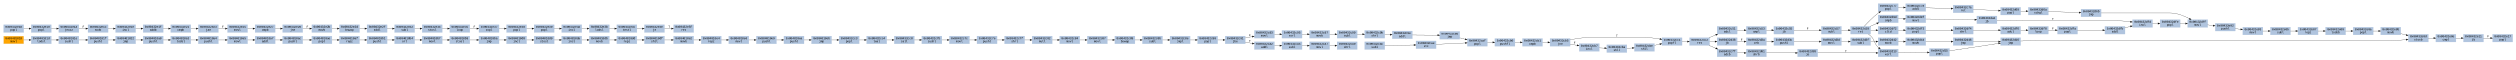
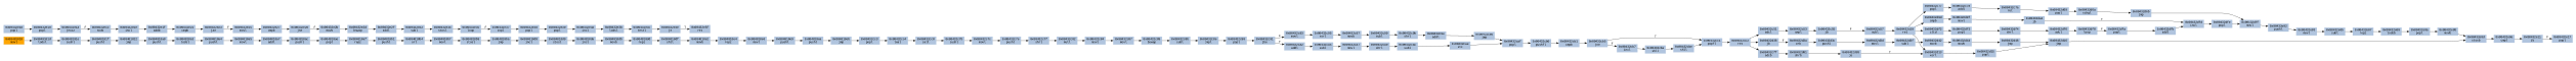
  strict digraph {
    fontname="Liberation Mono"
    rankdir=LR
    node [color=lightsteelblue fillcolor=lightsteelblue fontname="Liberation Mono" shape=rectangle style=filled]
    edge [color="#000000" fontname="Liberation Mono"]
    n1 [label="0x00432cff\nadcb"]
    n2 [label="0x00432d01\nshrb"]
    n3 [label="0x00432d03\nje"]
    n4 [label="0x00432d13\nxorl"]
    n5 [label="0x004010e6\nmovl"]
    n6 [label="0x004010e9\npushl"]
    n7 [label="0x004010ea\npushl"]
    n8 [label="0x004010eb\njmp"]
    n9 [label="0x004010a4\npushl"]
    n10 [label="0x004010a5\nmovl"]
    n11 [label="0x004010a7\naddl"]
    n12 [label="0x004010ac\npushl"]
    n13 [label="0x00432e0a\npopl"]
    n14 [label="0x00432e0b\nmovb"]
    n15 [label="0x00432e0d\nstosb"]
    n16 [label="0x00432e0e\ncmpl"]
    n17 [label="0x004010e4\nrepz"]
    n18 [label="0x00432c8b\nsubl"]
    n19 [label="0x00432c8e\ncmpl"]
    n20 [label="0x00432c90\npopl"]
    n21 [label="0x00432c91\njbe"]
    n22 [label="0x00432e19\npopl"]
    n23 [label="0x00432e1a\njecxz"]
    n24 [label="0x00432e1c\nmovb"]
    n25 [label="0x00432e1e\nincl"]
    n26 [label="0x00432d3f\nsubl"]
    n27 [label="0x00432d42\nmovb"]
    n28 [label="0x00432d44\nmovb"]
    n29 [label="0x00432d46\njmp"]
    n30 [label="0x004010e2\nmovb"]
    n31 [label="0x00432c7a\nret"]
    n32 [label="0x00432d69\npopl"]
    n33 [label="0x00432d6a\nxchgl"]
    n34 [label="0x00432d6b\njmp"]
    n35 [label="0x00432e1f\naddb"]
    n36 [label="0x00432c95\nxorl"]
    n37 [label="0x00432c97\nmovb"]
    n38 [label="0x00432c99\nsubl"]
    n39 [label="0x00432c9b\nshrl"]
    n40 [label="0x00432c7e\npushl"]
    n41 [label="0x00432c7f\nshrl"]
    n42 [label="0x00432c82\nmull"]
    n43 [label="0x00432c84\nmovl"]
    n44 [label="0x00432e2f\naddl"]
    n45 [label="0x00432e32\nsubl"]
    n46 [label="0x00432e34\nstosl"]
    n47 [label="0x00432e35\nloop"]
    n48 [label="0x00432c7c\nmovl"]
    n49 [label="0x00432c51\nadcl"]
    n50 [label="0x00432c53\ncmpl"]
    n51 [label="0x00432c55\njb"]
    n52 [label="0x00432c57\nsubl"]
    n53 [label="0x00432d3c\npushl"]
    n54 [label="0x00432d3d\nmovl"]
    n55 [label="0x00432e3b\nlodsl"]
    n56 [label="0x00432e3c\ntestl"]
    n57 [label="0x00432e3e\nje"]
    n58 [label="0x00432e5f\nret"]
    n59 [label="0x00432e38\npopl"]
    n60 [label="0x00432e39\npopl"]
    n61 [label="0x00432e3a\nincl"]
    n62 [label="0x00432e21\ncmpb"]
    n63 [label="0x004010af\nrepz"]
    n64 [label="0x004010b1\npushl"]
    n65 [label="0x004010b4\norl"]
    n66 [label="0x004010b7\nmovl"]
    n67 [label="0x00432df2\ncltd"]
    n68 [label="0x00432df3\npopl"]
    n69 [label="0x00432df4\nshrl"]
    n70 [label="0x00432df6\nadcl"]
    n71 [label="0x00132dff\nmovl"]
    n72 [label="0x00432e02\npushl"]
    n73 [label="0x00432c9e\naddl"]
    n74 [label="0x00432ca0\njmp"]
    n75 [label="0x00432caf\npopl"]
    n76 [label="0x00432e2b\nmovb"]
    n77 [label="0x00432e2d\nbswap"]
    n78 [label="0x004010da\nincl"]
    n79 [label="0x004010db\nmovb"]
    n80 [label="0x004010dd\nrepz"]
    n81 [label="0x004010df\nshll"]
    n82 [label="0x004010b9\nstosl"]
    n83 [label="0x00432e29\njne"]
    n84 [label="0x00432d15\npopl"]
    n85 [label="0x00432d16\njmp"]
    n86 [label="0x00432c59\nret"]
    n87 [label="0x00432d9d\ncmpb"]
    n88 [label="0x00432c77\npopl"]
    n89 [label="0x00422d9f\nmovl"]
    n90 [label="0x00432c78\naddl"]
    n91 [label="0x00432da1\njb"]
    n92 [label="0x00401022\njmp"]
    n93 [label="0x004010a0\npushl"]
    n94 [label="0x004010a3\nlodsl"]
    n95 [label="0x00432df8\nloop"]
    n96 [label="0x00432dfa\npopl"]
    n97 [label="0x00432cb5\njne"]
    n98 [label="0x00432cb7\nincl"]
    n99 [label="0x00432cc1\npopfl"]
    n100 [label="0x00432cba\nshll"]
    n101 [label="0x00432cc2\nret"]
    n102 [label="0x00432cbe\nshll"]
    n103 [label="0x00432d38\njb"]
    n104 [label="0x0040101d\nlodsl"]
    n105 [label="0x0040101e\npushl"]
    n106 [label="0x0040101f\npushl"]
    n107 [label="0x00432e23\njae"]
    n108 [label="0x00432e03\nmovl"]
    n109 [label="0x00432e27\ncmpb"]
    n110 [label="0x00432e25\nmovl"]
    n111 [label="0x00432e07\nrepz"]
    n112 [label="0x00432e09\nlodsb"]
    n113 [label="0x004010ae\npopl"]
    n114 [label="0x00432d3a\norb"]
    n115 [label="0x00432c7b\npushl"]
    n116 [label="0x00432ca2\naddl"]
    n117 [label="0x00432c93\nmovl"]
    n118 [label="0x00432ca5\nsubl"]
    n119 [label="0x00432e37\npopl"]
    n120 [label="0x00432ca7\nmovl"]
    n121 [label="0x00432ca9\nshrl"]
    n122 [label="0x00432cac\nsubl"]
    n123 [label="0x00432cb1\ncmpb"]
    n124 [label="0x00432cb0\npushfl"]
    n125 [label="0x00432e05\nsubl"]
    n126 [label="0x00432cc3\npopl"]
    n127 [label="0x00432cc4\nleal"]
    n128 [label="0x00432cc8\ncall"]
    n129 [label="0x00432cae\nstc"]
    n130 [label="0x004010ba\njmp"]
    n131 [color=lightgrey fillcolor=orange label="0x00401018\nmovl"]
    n132 [label="0x00432dfb\naddl"]
    n133 [label="0x00432dfd\nincl"]
    n134 [label="0x00432dfe\npopl"]
    n135 [label="0x00432e11\njb"]
    n136 [label="0x00432e17\npopl"]
    n137 [label="0x00432c89\nbswap"]
    n138 [label="0x00432e18\npopl"]
    n139 [label="0x00432c87\nmovl"]
    n140 [label="0x004010d8\nincl"]
    n141 [label="0x004010d9\nstosl"]
    n1 -> n2
    n2 -> n3
    n3 -> n4 [label=T]
    n4 -> n84
    n5 -> n6
    n6 -> n7
    n7 -> n8
    n8 -> n126
    n9 -> n10
    n10 -> n11
    n11 -> n12
    n12 -> n113
    n13 -> n14
    n14 -> n15
    n15 -> n16
    n16 -> n135
    n17 -> n5
    n18 -> n19
    n19 -> n20
    n20 -> n21
    n21 -> n116 [label=T]
    n21 -> n117 [label=F]
    n22 -> n23
    n23 -> n24 [label=F]
    n24 -> n25
    n25 -> n35
    n26 -> n27
    n27 -> n28
    n28 -> n29
    n29 -> n85
    n30 -> n17
    n31 -> n32
    n32 -> n33
    n33 -> n34
    n34 -> n71
    n35 -> n62
    n36 -> n37
    n37 -> n38
    n38 -> n39
    n39 -> n73
    n40 -> n41
    n41 -> n42
    n42 -> n43
    n43 -> n139
    n44 -> n45
    n45 -> n46
    n46 -> n47
    n47 -> n119 [label=F]
    n48 -> n40
    n49 -> n50
    n50 -> n51
    n51 -> n52 [label=F]
    n52 -> n86
    n53 -> n54
    n54 -> n26
    n55 -> n56
    n56 -> n57
    n57 -> n58 [label=T]
    n59 -> n60
    n60 -> n61
    n61 -> n55
    n62 -> n107
    n63 -> n64
    n64 -> n65
    n65 -> n66
    n66 -> n82
    n67 -> n68
    n68 -> n69
    n69 -> n70
    n70 -> n95
    n71 -> n72
    n72 -> n108
    n73 -> n74
    n74 -> n75
    n75 -> n124
    n76 -> n77
    n77 -> n44
    n78 -> n79
    n79 -> n80
    n80 -> n81
    n81 -> n30
    n82 -> n130
    n83 -> n76 [label=F]
    n84 -> n85
    n85 -> n15
    n86 -> n4
    n86 -> n67
    n86 -> n87
    n86 -> n88
    n87 -> n89
    n88 -> n90
    n89 -> n91
    n90 -> n31
    n91 -> n133 [label=T]
    n92 -> n93
    n93 -> n94
    n94 -> n9
    n95 -> n96 [label=F]
    n96 -> n132
    n97 -> n98 [label=F]
    n97 -> n99 [label=T]
    n98 -> n100
    n99 -> n101
    n100 -> n102
    n101 -> n1
    n101 -> n49
    n101 -> n103
    n102 -> n99
    n103 -> n114 [label=F]
    n104 -> n105
    n105 -> n106
    n106 -> n92
    n107 -> n110 [label=F]
    n108 -> n125
    n109 -> n83
    n110 -> n109
    n111 -> n112
    n112 -> n13
    n113 -> n63
    n114 -> n53
    n115 -> n48
    n116 -> n118
    n117 -> n36
    n118 -> n120
    n119 -> n59
    n120 -> n121
+   n121 -> n122
    n122 -> n129
    n123 -> n97
    n124 -> n123
    n125 -> n111
    n126 -> n127
    n127 -> n128
    n128 -> n115
    n129 -> n75
    n130 -> n140
    n131 -> n104
    n132 -> n133
    n133 -> n134
    n134 -> n71
    n135 -> n136 [label=F]
    n137 -> n18
    n138 -> n22
    n139 -> n137
    n140 -> n141
    n141 -> n78
  }
